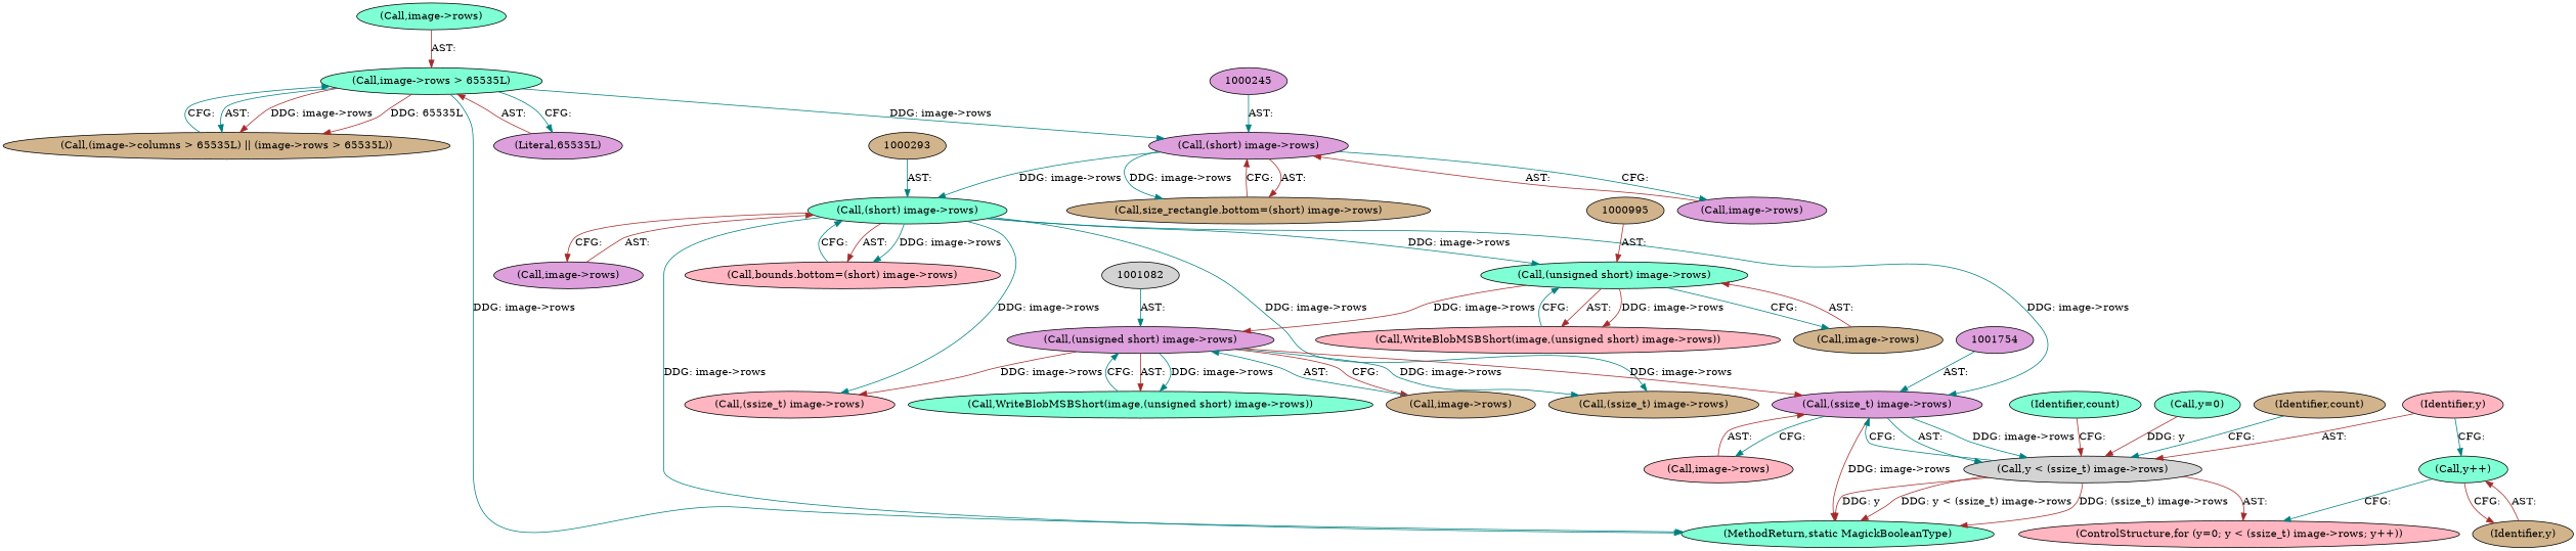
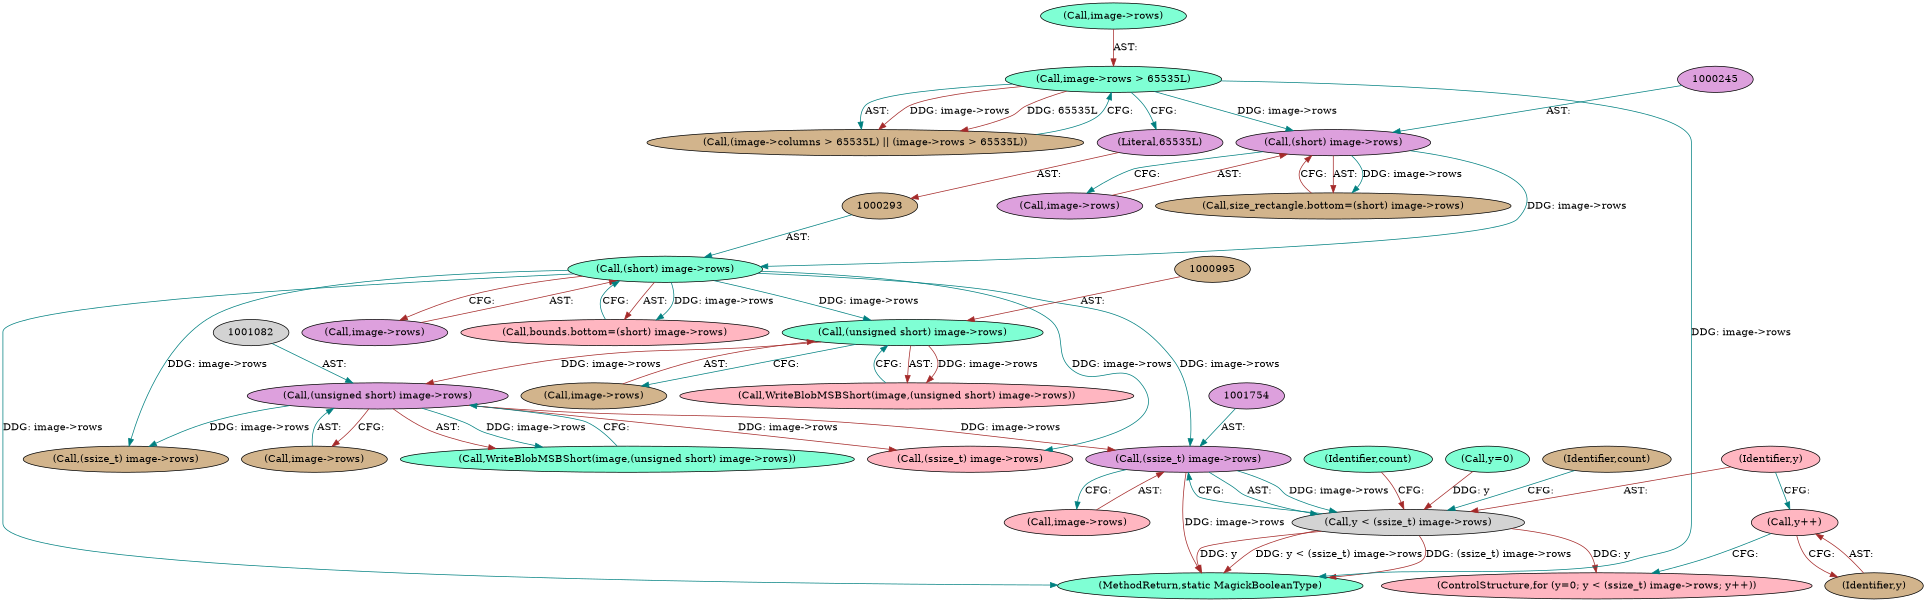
  digraph {
    node [fillcolor=tan style=filled]
    edge [color=teal]
    n1 [fillcolor=plum label="(Call,(ssize_t) image->rows)"]
    n2 [fillcolor=lightgrey label="(Call,y < (ssize_t) image->rows)"]
    n3 [fillcolor=aquamarine label="(MethodReturn,static MagickBooleanType)"]
    n4 [fillcolor=lightpink label="(Call,image->rows)"]
    n5 [fillcolor=lightpink label="(ControlStructure,for (y=0; y < (ssize_t) image->rows; y++))"]
    n6 [fillcolor=aquamarine label="(Call,(short) image->rows)"]
    n7 [fillcolor=aquamarine label="(Call,(unsigned short) image->rows)"]
    n8 [fillcolor=plum label="(Call,image->rows)"]
    n9 [fillcolor=lightpink label="(Call,bounds.bottom=(short) image->rows)"]
    n10 [label="(Call,(ssize_t) image->rows)"]
    n11 [fillcolor=lightpink label="(Call,(ssize_t) image->rows)"]
    n12 [fillcolor=plum label="(Call,(unsigned short) image->rows)"]
    n13 [label="(Call,image->rows)"]
    n14 [fillcolor=lightpink label="(Call,WriteBlobMSBShort(image,(unsigned short) image->rows))"]
    n15 [fillcolor=plum label="(Call,(short) image->rows)"]
    n16 [fillcolor=plum label="(Call,image->rows)"]
    n17 [label="(Call,size_rectangle.bottom=(short) image->rows)"]
    n18 [fillcolor=aquamarine label="(Call,image->rows > 65535L)"]
    n19 [label="(Call,(image->columns > 65535L) || (image->rows > 65535L))"]
    n20 [fillcolor=plum label="(Literal,65535L)"]
    n21 [fillcolor=aquamarine label="(Call,WriteBlobMSBShort(image,(unsigned short) image->rows))"]
    n22 [label="(Call,image->rows)"]
-   n23 [fillcolor=aquamarine label="(Call,y++)"]
+   n23 [fillcolor=lightpink label="(Call,y++)"]
    n24 [label="(Identifier,y)"]
    n25 [fillcolor=aquamarine label="(Identifier,count)"]
    n26 [fillcolor=aquamarine label="(Call,y=0)"]
    n27 [fillcolor=aquamarine label="(Call,image->rows)"]
    n28 [fillcolor=lightpink label="(Identifier,y)"]
    n29 [label="(Identifier,count)"]
    n30 [fillcolor=plum label=1001754]
    1000293
    1000245 [fillcolor=plum]
    1001082 [fillcolor=lightgrey]
    1000995
    n1 -> n2 [label="AST: "]
    n1 -> n2 [label="DDG: image->rows"]
    n1 -> n3 [color=brown label="DDG: image->rows"]
    n1 -> n4 [label="CFG: "]
    n2 -> n1 [label="CFG: "]
    n2 -> n3 [color=brown label="DDG: y < (ssize_t) image->rows"]
    n2 -> n3 [color=brown label="DDG: (ssize_t) image->rows"]
    n2 -> n3 [color=brown label="DDG: y"]
-   n2 -> n5 [color=brown label="AST: "]
+   n2 -> n5 [color=brown label="DDG: y"]
    n4 -> n1 [color=brown label="AST: "]
    n6 -> n1 [label="DDG: image->rows"]
    n6 -> n3 [label="DDG: image->rows"]
    n6 -> n7 [label="DDG: image->rows"]
    n6 -> n8 [color=brown label="CFG: "]
    n6 -> n9 [color=brown label="AST: "]
    n6 -> n9 [label="DDG: image->rows"]
    n6 -> n10 [label="DDG: image->rows"]
    n6 -> n11 [label="DDG: image->rows"]
    n7 -> n12 [color=brown label="DDG: image->rows"]
    n7 -> n13 [label="CFG: "]
    n7 -> n14 [color=brown label="AST: "]
    n7 -> n14 [color=brown label="DDG: image->rows"]
    n8 -> n6 [color=brown label="AST: "]
    n9 -> n6 [label="CFG: "]
    n12 -> n1 [color=brown label="DDG: image->rows"]
    n12 -> n10 [label="DDG: image->rows"]
    n12 -> n11 [color=brown label="DDG: image->rows"]
    n12 -> n21 [color=brown label="AST: "]
    n12 -> n21 [label="DDG: image->rows"]
    n12 -> n22 [color=brown label="CFG: "]
    n13 -> n7 [color=brown label="AST: "]
    n14 -> n7 [label="CFG: "]
    n15 -> n6 [label="DDG: image->rows"]
    n15 -> n16 [label="CFG: "]
    n15 -> n17 [color=brown label="AST: "]
    n15 -> n17 [label="DDG: image->rows"]
    n16 -> n15 [color=brown label="AST: "]
    n17 -> n15 [color=brown label="CFG: "]
    n18 -> n3 [label="DDG: image->rows"]
    n18 -> n15 [label="DDG: image->rows"]
    n18 -> n19 [label="AST: "]
    n18 -> n19 [color=brown label="DDG: image->rows"]
    n18 -> n19 [color=brown label="DDG: 65535L"]
    n18 -> n20 [label="CFG: "]
    n19 -> n18 [label="CFG: "]
-   n20 -> n18 [color=brown label="AST: "]
+   n20 -> 1000293 [color=brown label="AST: "]
    n21 -> n12 [label="CFG: "]
    n22 -> n12 [label="AST: "]
    n23 -> n5 [label="CFG: "]
    n23 -> n24 [color=brown label="CFG: "]
    n24 -> n23 [color=brown label="AST: "]
    n25 -> n2 [color=brown label="CFG: "]
    n26 -> n2 [color=brown label="DDG: y"]
    n27 -> n18 [color=brown label="AST: "]
    n28 -> n2 [color=brown label="AST: "]
    n28 -> n23 [label="CFG: "]
    n29 -> n2 [label="CFG: "]
    n30 -> n1 [label="AST: "]
    1000293 -> n6 [label="AST: "]
    1000245 -> n15 [label="AST: "]
    1001082 -> n12 [label="AST: "]
    1000995 -> n7 [color=brown label="AST: "]
  }
